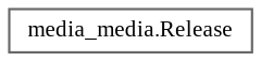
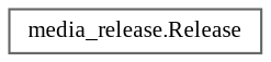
  digraph {
    rankdir=TB
    fontname="Liberation Serif"
-   n1 [color=grey40 fillcolor=white fontname="Liberation Serif" fontsize=10 height=0.2 label="media_media.Release" shape=box style=filled width=0.4]
+   n1 [color=grey40 fillcolor=white fontname="Liberation Serif" fontsize=10 height=0.2 label="media_release.Release" shape=box style=filled width=0.4]
  }
